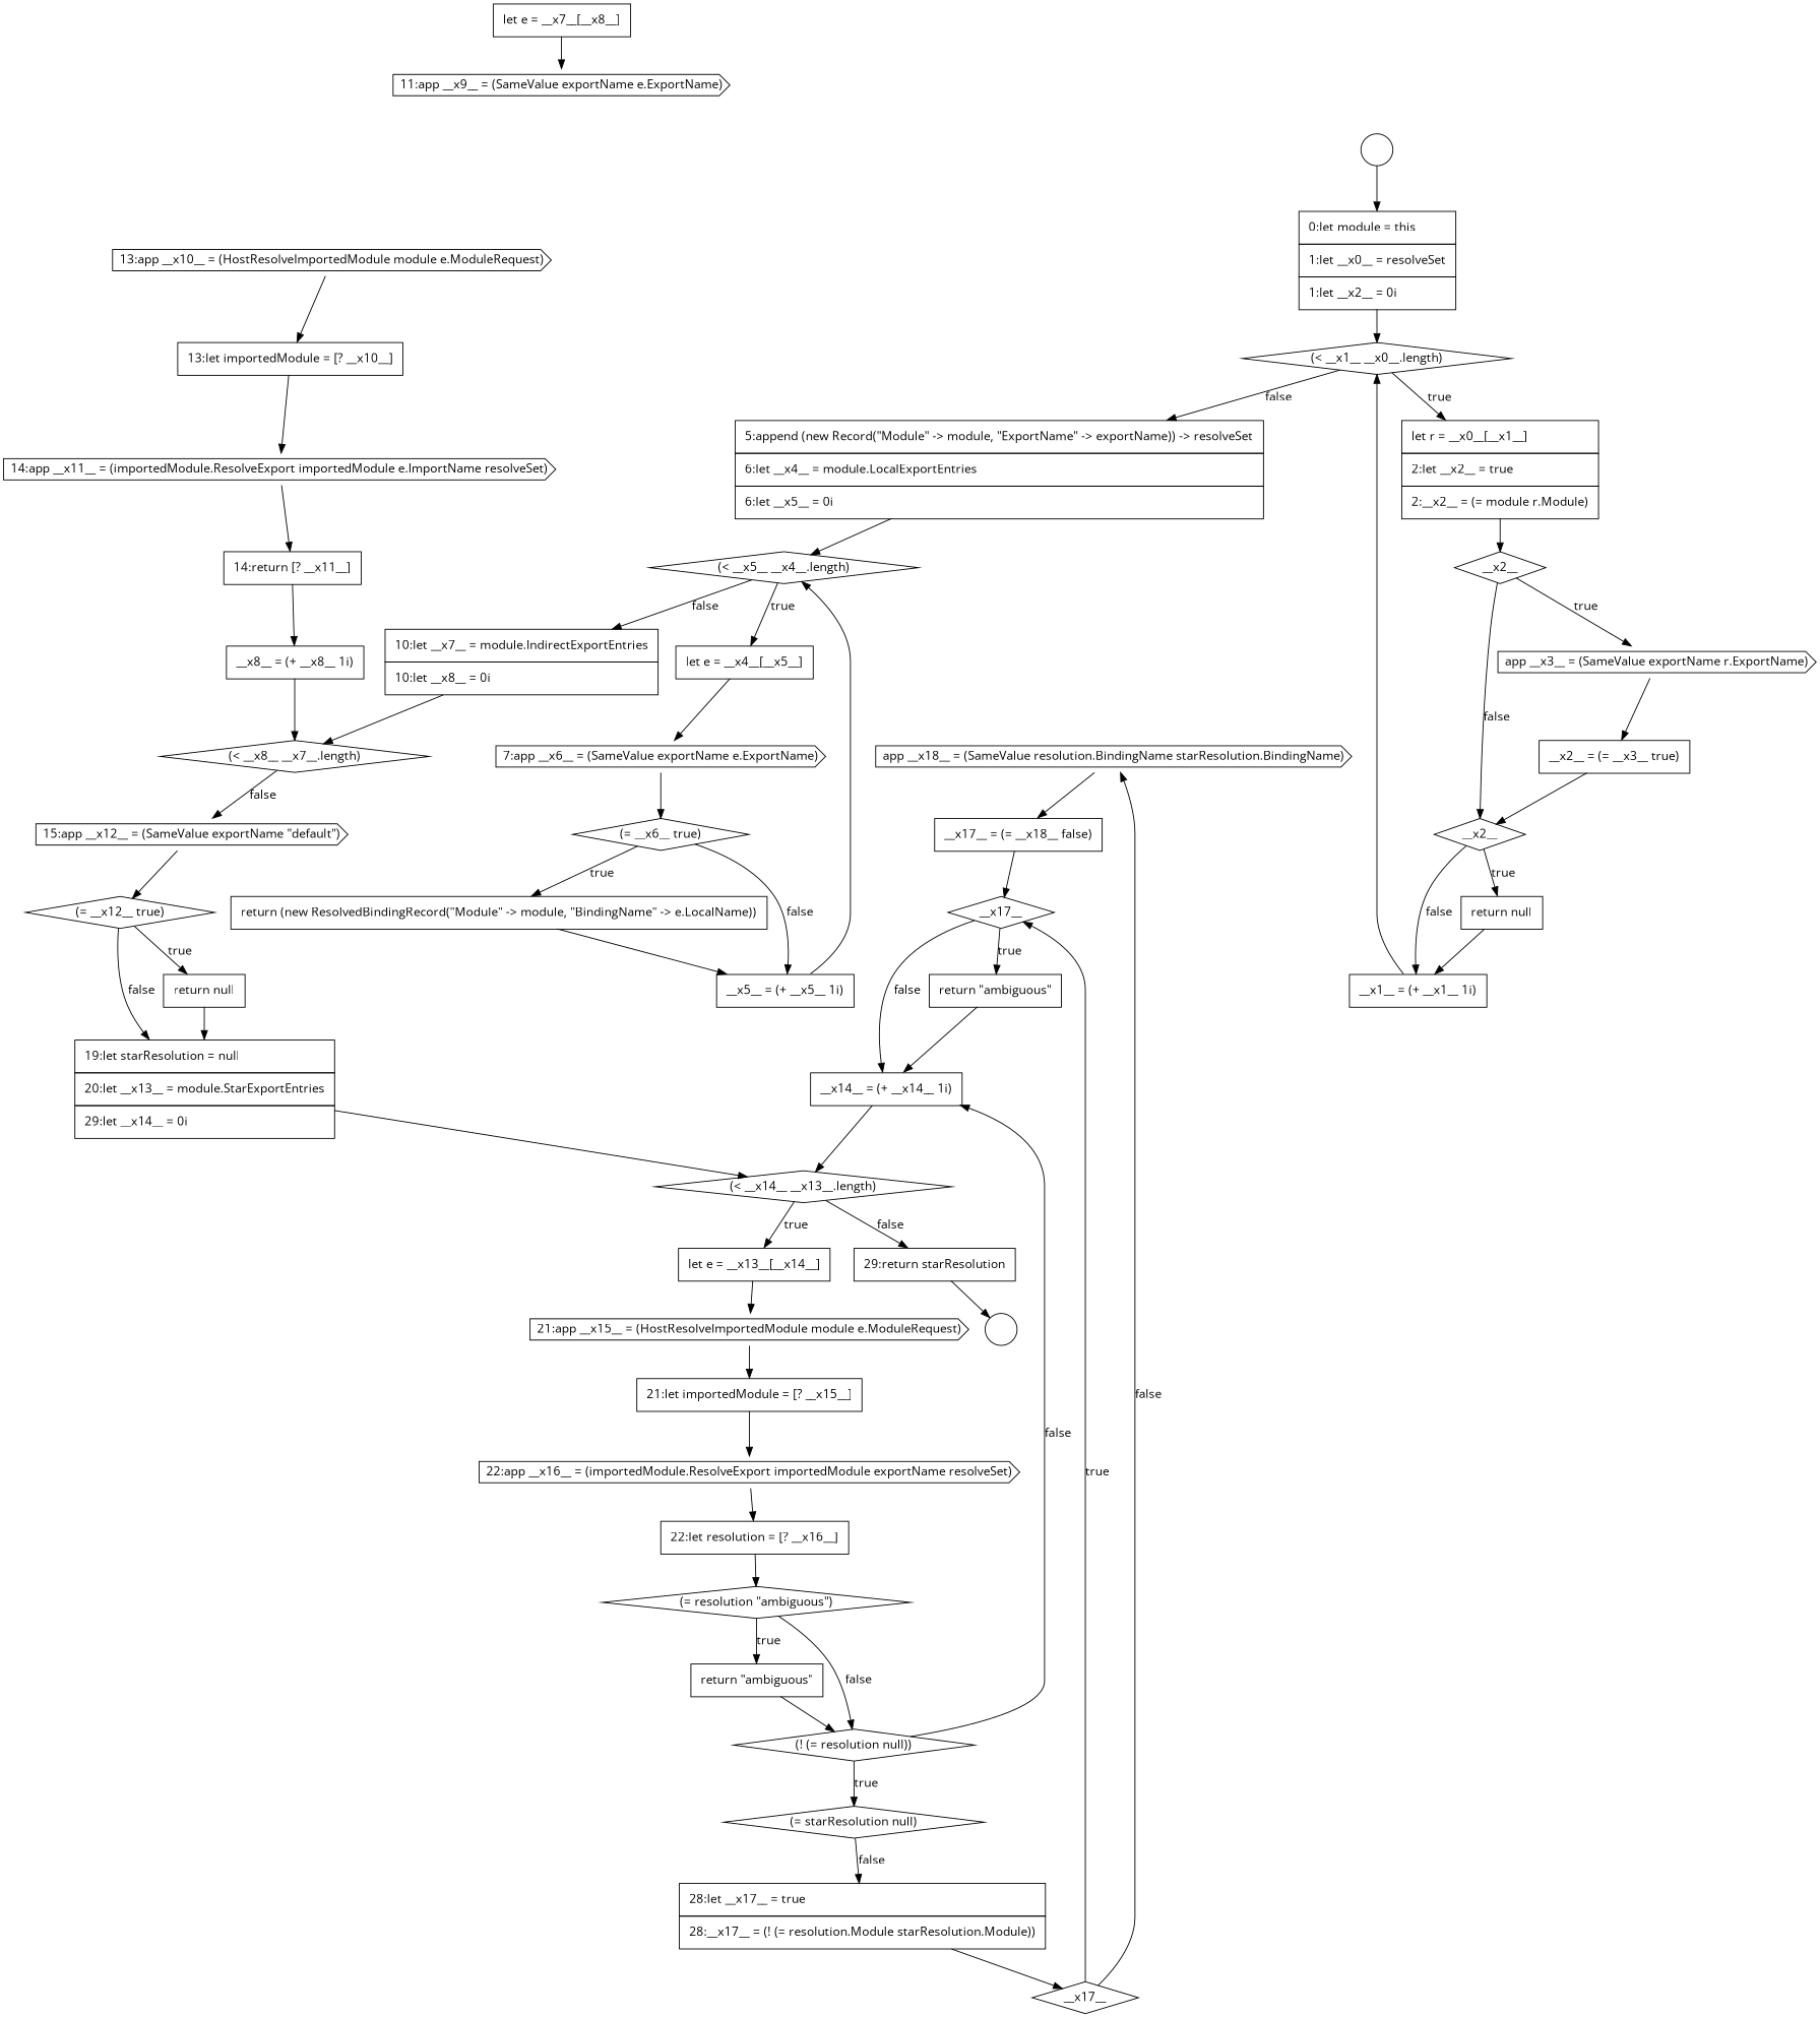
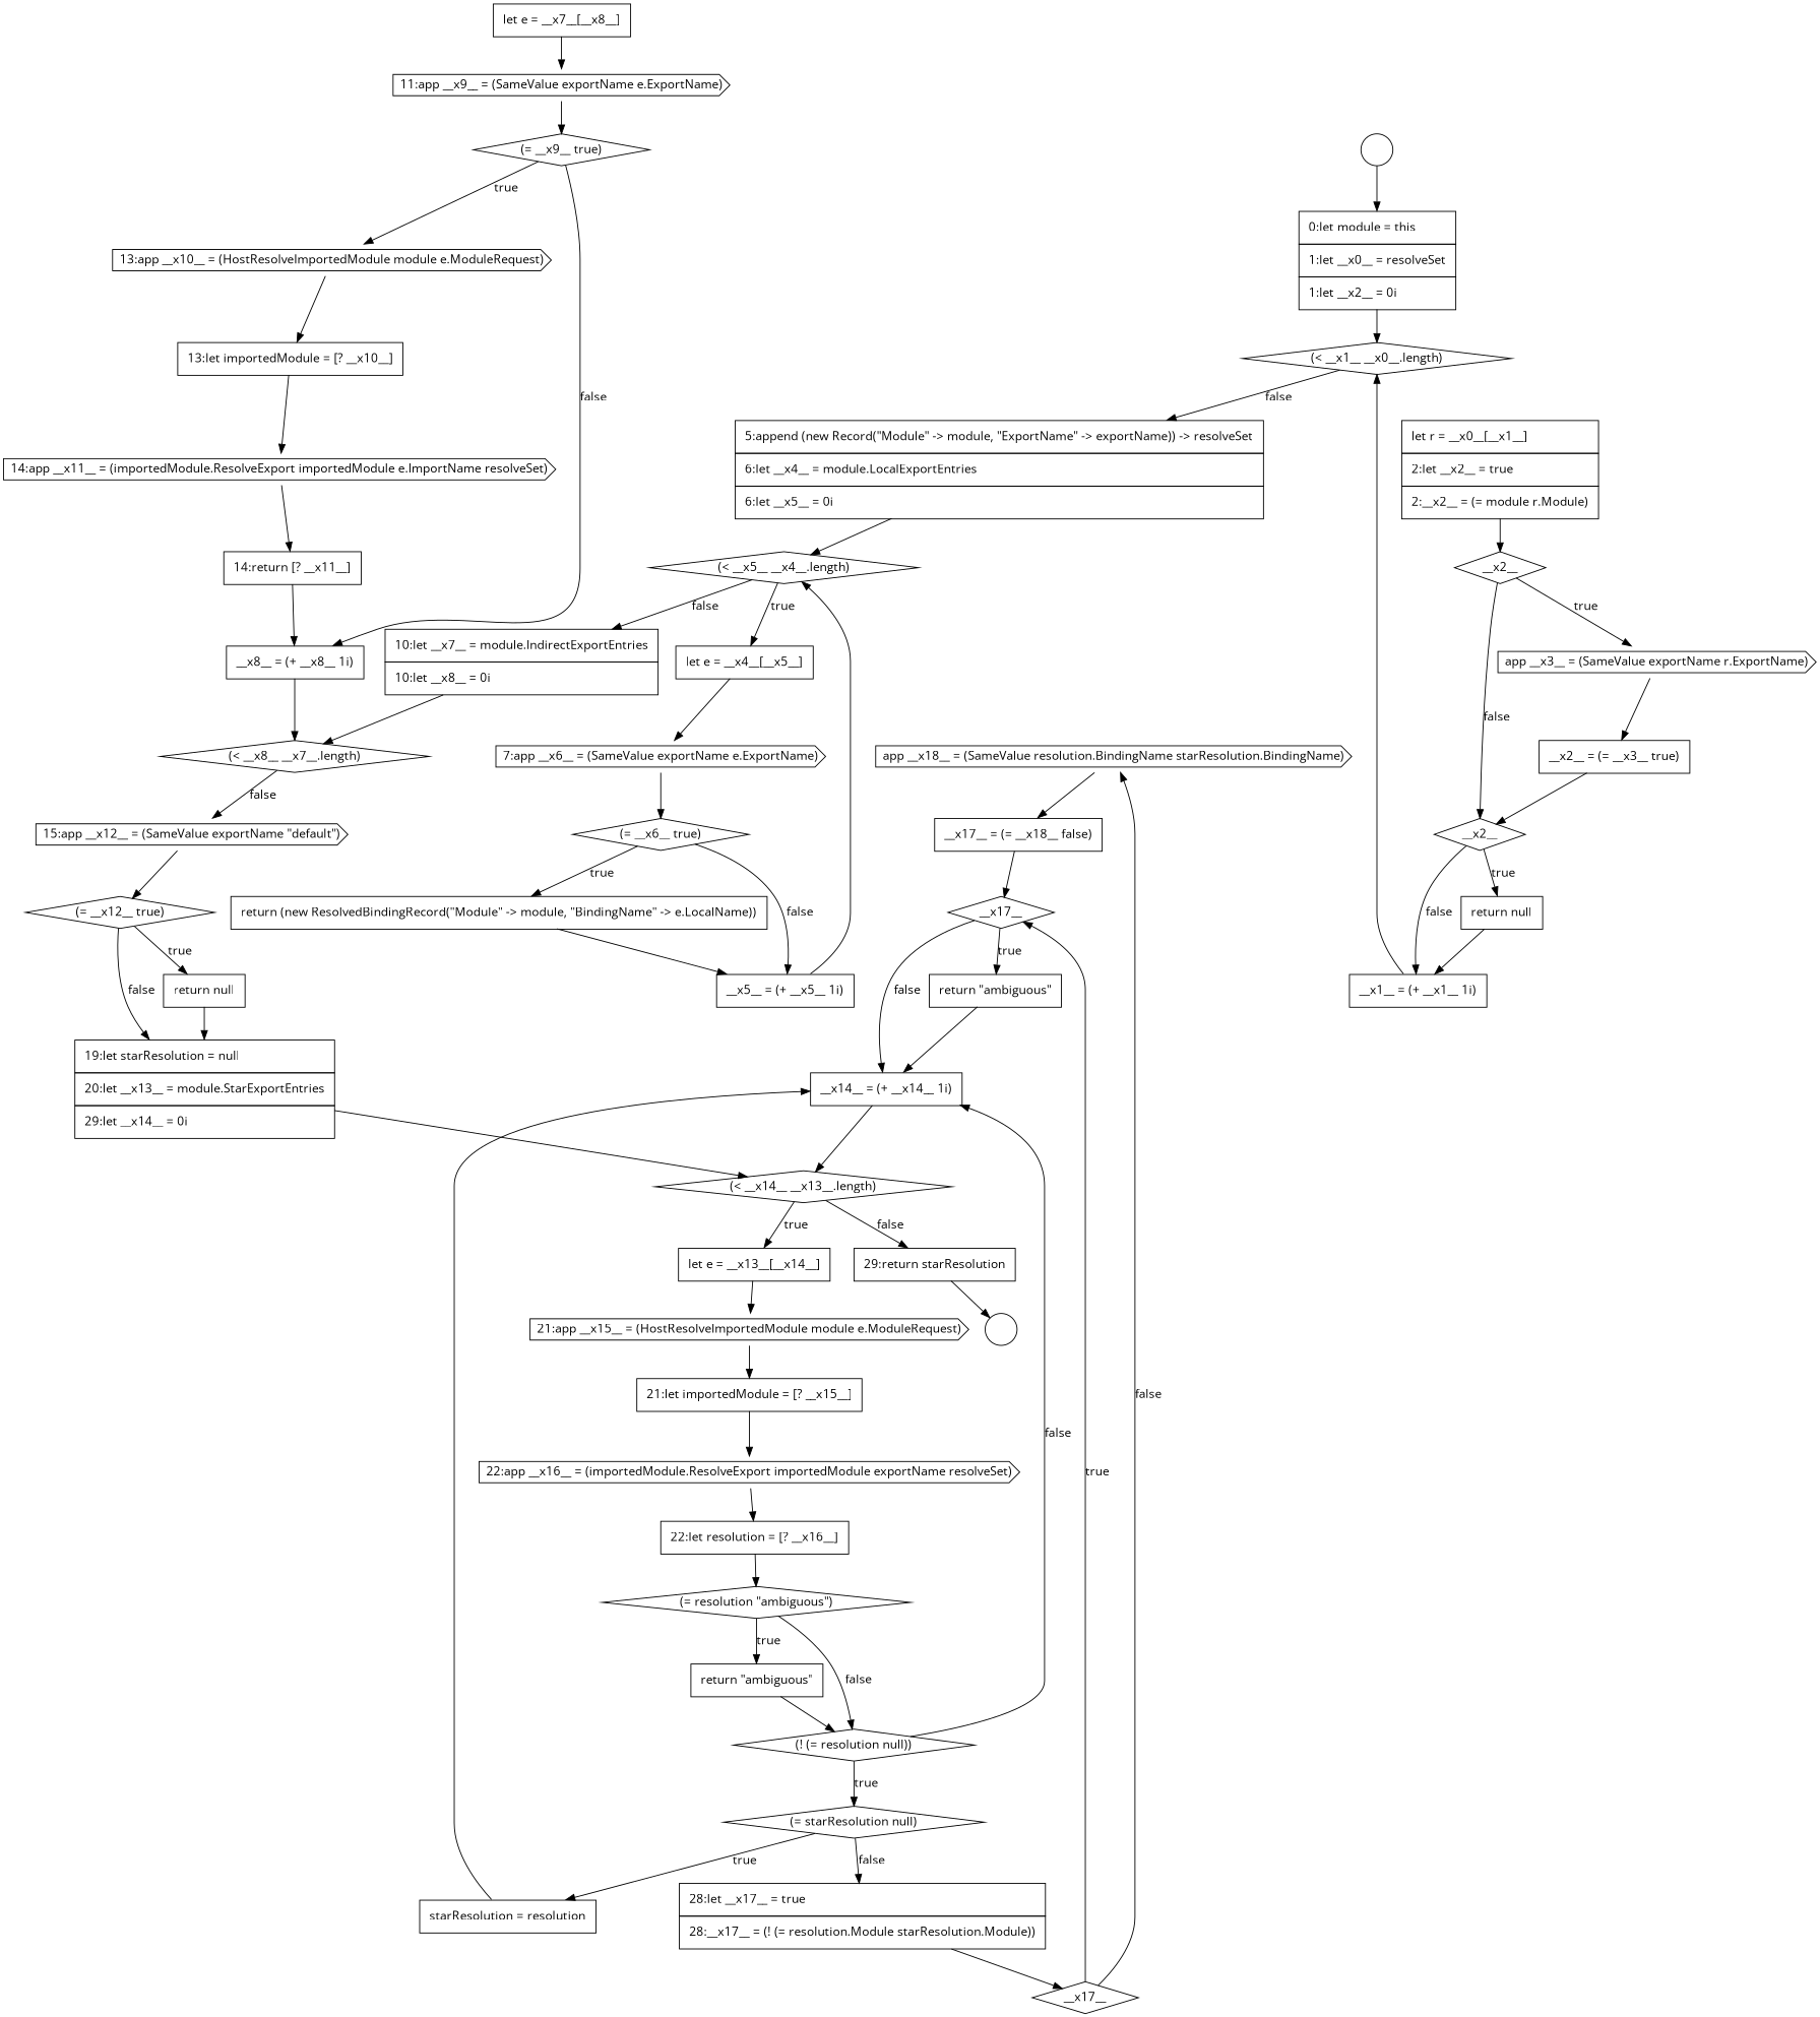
  digraph {
    fontname="Open Sans"
    node [color=black fillcolor=white fontname="Open Sans" shape=none style=filled margin=0]
    edge [color=black fontname="Open Sans"]
    n1 [label=<<font color="black">app __x18__ = (SameValue resolution.BindingName starResolution.BindingName)</font>> shape=cds margin=""]
    n2 [label=<<font color="black">     <table border="0" cellborder="1" cellspacing="0" cellpadding="10">       <tr><td align="left">__x17__ = (= __x18__ false)</td></tr>     </table>   </font>>]
    n3 [label=<<font color="black">__x17__</font>> shape=diamond margin=""]
    n4 [label=<<font color="black">     <table border="0" cellborder="1" cellspacing="0" cellpadding="10">       <tr><td align="left">__x2__ = (= __x3__ true)</td></tr>     </table>   </font>>]
    n5 [label=<<font color="black">__x2__</font>> shape=diamond margin=""]
    n6 [label=<<font color="black">     <table border="0" cellborder="1" cellspacing="0" cellpadding="10">       <tr><td align="left">return null</td></tr>     </table>   </font>>]
    n7 [label=<<font color="black">     <table border="0" cellborder="1" cellspacing="0" cellpadding="10">       <tr><td align="left">__x1__ = (+ __x1__ 1i)</td></tr>     </table>   </font>>]
    n8 [label=<<font color="black">7:app __x6__ = (SameValue exportName e.ExportName)</font>> shape=cds margin=""]
    n9 [label=<<font color="black">(= __x6__ true)</font>> shape=diamond margin=""]
    n10 [label=<<font color="black">     <table border="0" cellborder="1" cellspacing="0" cellpadding="10">       <tr><td align="left">__x5__ = (+ __x5__ 1i)</td></tr>     </table>   </font>>]
    n11 [label=<<font color="black">     <table border="0" cellborder="1" cellspacing="0" cellpadding="10">       <tr><td align="left">return (new ResolvedBindingRecord(&quot;Module&quot; -&gt; module, &quot;BindingName&quot; -&gt; e.LocalName))</td></tr>     </table>   </font>>]
    n12 [label=<<font color="black">__x17__</font>> shape=diamond margin=""]
    n13 [label=<<font color="black">     <table border="0" cellborder="1" cellspacing="0" cellpadding="10">       <tr><td align="left">__x14__ = (+ __x14__ 1i)</td></tr>     </table>   </font>>]
    n14 [label=<<font color="black">     <table border="0" cellborder="1" cellspacing="0" cellpadding="10">       <tr><td align="left">return &quot;ambiguous&quot;</td></tr>     </table>   </font>>]
    n15 [label=<<font color="black">15:app __x12__ = (SameValue exportName &quot;default&quot;)</font>> shape=cds margin=""]
    n16 [label=<<font color="black">(= __x12__ true)</font>> shape=diamond margin=""]
    n17 [label=<<font color="black">     <table border="0" cellborder="1" cellspacing="0" cellpadding="10">       <tr><td align="left">19:let starResolution = null</td></tr>       <tr><td align="left">20:let __x13__ = module.StarExportEntries</td></tr>       <tr><td align="left">29:let __x14__ = 0i</td></tr>     </table>   </font>>]
    n18 [label=<<font color="black">     <table border="0" cellborder="1" cellspacing="0" cellpadding="10">       <tr><td align="left">return null</td></tr>     </table>   </font>>]
    n19 [label=<<font color="black">(&lt; __x1__ __x0__.length)</font>> shape=diamond margin=""]
    n20 [label=<<font color="black">__x2__</font>> shape=diamond margin=""]
    n21 [label=<<font color="black">app __x3__ = (SameValue exportName r.ExportName)</font>> shape=cds margin=""]
    n22 [label=<<font color="black">(&lt; __x5__ __x4__.length)</font>> shape=diamond margin=""]
    n23 [label=<<font color="black">     <table border="0" cellborder="1" cellspacing="0" cellpadding="10">       <tr><td align="left">10:let __x7__ = module.IndirectExportEntries</td></tr>       <tr><td align="left">10:let __x8__ = 0i</td></tr>     </table>   </font>>]
    n24 [label=<<font color="black">     <table border="0" cellborder="1" cellspacing="0" cellpadding="10">       <tr><td align="left">let e = __x4__[__x5__]</td></tr>     </table>   </font>>]
    n25 [label=<<font color="black">(&lt; __x8__ __x7__.length)</font>> shape=diamond margin=""]
    n26 [label=<<font color="black">     <table border="0" cellborder="1" cellspacing="0" cellpadding="10">       <tr><td align="left">let r = __x0__[__x1__]</td></tr>       <tr><td align="left">2:let __x2__ = true</td></tr>       <tr><td align="left">2:__x2__ = (= module r.Module)</td></tr>     </table>   </font>>]
    n27 [label=" " shape=circle margin=""]
    n28 [label=<<font color="black">     <table border="0" cellborder="1" cellspacing="0" cellpadding="10">       <tr><td align="left">0:let module = this</td></tr>       <tr><td align="left">1:let __x0__ = resolveSet</td></tr>       <tr><td align="left">1:let __x2__ = 0i</td></tr>     </table>   </font>>]
    n29 [label=<<font color="black">     <table border="0" cellborder="1" cellspacing="0" cellpadding="10">       <tr><td align="left">5:append (new Record(&quot;Module&quot; -&gt; module, &quot;ExportName&quot; -&gt; exportName)) -&gt; resolveSet</td></tr>       <tr><td align="left">6:let __x4__ = module.LocalExportEntries</td></tr>       <tr><td align="left">6:let __x5__ = 0i</td></tr>     </table>   </font>>]
    n30 [label=<<font color="black">(&lt; __x14__ __x13__.length)</font>> shape=diamond margin=""]
    n31 [label=<<font color="black">     <table border="0" cellborder="1" cellspacing="0" cellpadding="10">       <tr><td align="left">let e = __x13__[__x14__]</td></tr>     </table>   </font>>]
    n32 [label=<<font color="black">     <table border="0" cellborder="1" cellspacing="0" cellpadding="10">       <tr><td align="left">29:return starResolution</td></tr>     </table>   </font>>]
+   n33 [label=<<font color="black">(= __x9__ true)</font>> shape=diamond margin=""]
    n34 [label=<<font color="black">13:app __x10__ = (HostResolveImportedModule module e.ModuleRequest)</font>> shape=cds margin=""]
    n35 [label=<<font color="black">     <table border="0" cellborder="1" cellspacing="0" cellpadding="10">       <tr><td align="left">__x8__ = (+ __x8__ 1i)</td></tr>     </table>   </font>>]
    n36 [label=<<font color="black">     <table border="0" cellborder="1" cellspacing="0" cellpadding="10">       <tr><td align="left">13:let importedModule = [? __x10__]</td></tr>     </table>   </font>>]
    n37 [label=<<font color="black">     <table border="0" cellborder="1" cellspacing="0" cellpadding="10">       <tr><td align="left">return &quot;ambiguous&quot;</td></tr>     </table>   </font>>]
    n38 [label=<<font color="black">(! (= resolution null))</font>> shape=diamond margin=""]
    n39 [label=<<font color="black">(= starResolution null)</font>> shape=diamond margin=""]
    n40 [label=<<font color="black">     <table border="0" cellborder="1" cellspacing="0" cellpadding="10">       <tr><td align="left">14:return [? __x11__]</td></tr>     </table>   </font>>]
    n41 [label=<<font color="black">21:app __x15__ = (HostResolveImportedModule module e.ModuleRequest)</font>> shape=cds margin=""]
    n42 [label=<<font color="black">     <table border="0" cellborder="1" cellspacing="0" cellpadding="10">       <tr><td align="left">21:let importedModule = [? __x15__]</td></tr>     </table>   </font>>]
    n43 [label=<<font color="black">22:app __x16__ = (importedModule.ResolveExport importedModule exportName resolveSet)</font>> shape=cds margin=""]
    n44 [label=<<font color="black">     <table border="0" cellborder="1" cellspacing="0" cellpadding="10">       <tr><td align="left">let e = __x7__[__x8__]</td></tr>     </table>   </font>>]
    n45 [label=<<font color="black">11:app __x9__ = (SameValue exportName e.ExportName)</font>> shape=cds margin=""]
    n46 [label=<<font color="black">     <table border="0" cellborder="1" cellspacing="0" cellpadding="10">       <tr><td align="left">22:let resolution = [? __x16__]</td></tr>     </table>   </font>>]
    n47 [label=<<font color="black">(= resolution &quot;ambiguous&quot;)</font>> shape=diamond margin=""]
    n48 [label=<<font color="black">     <table border="0" cellborder="1" cellspacing="0" cellpadding="10">       <tr><td align="left">28:let __x17__ = true</td></tr>       <tr><td align="left">28:__x17__ = (! (= resolution.Module starResolution.Module))</td></tr>     </table>   </font>>]
+   n49 [label=<<font color="black">     <table border="0" cellborder="1" cellspacing="0" cellpadding="10">       <tr><td align="left">starResolution = resolution</td></tr>     </table>   </font>>]
    n50 [label=<<font color="black">14:app __x11__ = (importedModule.ResolveExport importedModule e.ImportName resolveSet)</font>> shape=cds margin=""]
    n51 [label=" " shape=circle margin=""]
    n1 -> n2
    n2 -> n3
    n3 -> n13 [label=<<font color="black">false</font>>]
    n3 -> n14 [label=<<font color="black">true</font>>]
    n4 -> n5
    n5 -> n6 [label=<<font color="black">true</font>>]
    n5 -> n7 [label=<<font color="black">false</font>>]
    n6 -> n7
    n7 -> n19
    n8 -> n9
    n9 -> n10 [label=<<font color="black">false</font>>]
    n9 -> n11 [label=<<font color="black">true</font>>]
    n10 -> n22
    n11 -> n10
    n12 -> n1 [label=<<font color="black">false</font>>]
    n12 -> n3 [label=<<font color="black">true</font>>]
    n13 -> n30
    n14 -> n13
    n15 -> n16
    n16 -> n17 [label=<<font color="black">false</font>>]
    n16 -> n18 [label=<<font color="black">true</font>>]
    n17 -> n30
    n18 -> n17
-   n19 -> n26 [label=<<font color="black">true</font>>]
    n19 -> n29 [label=<<font color="black">false</font>>]
    n20 -> n5 [label=<<font color="black">false</font>>]
    n20 -> n21 [label=<<font color="black">true</font>>]
    n21 -> n4
    n22 -> n23 [label=<<font color="black">false</font>>]
    n22 -> n24 [label=<<font color="black">true</font>>]
    n23 -> n25
    n24 -> n8
    n25 -> n15 [label=<<font color="black">false</font>>]
    n26 -> n20
    n27 -> n28
    n28 -> n19
    n29 -> n22
    n30 -> n31 [label=<<font color="black">true</font>>]
    n30 -> n32 [label=<<font color="black">false</font>>]
    n31 -> n41
    n32 -> n51
+   n33 -> n34 [label=<<font color="black">true</font>>]
+   n33 -> n35 [label=<<font color="black">false</font>>]
    n34 -> n36
    n35 -> n25
    n36 -> n50
    n37 -> n38
    n38 -> n13 [label=<<font color="black">false</font>>]
    n38 -> n39 [label=<<font color="black">true</font>>]
    n39 -> n48 [label=<<font color="black">false</font>>]
+   n39 -> n49 [label=<<font color="black">true</font>>]
    n40 -> n35
    n41 -> n42
    n42 -> n43
    n43 -> n46
    n44 -> n45
+   n45 -> n33
    n46 -> n47
    n47 -> n37 [label=<<font color="black">true</font>>]
    n47 -> n38 [label=<<font color="black">false</font>>]
    n48 -> n12
+   n49 -> n13
    n50 -> n40
  }
